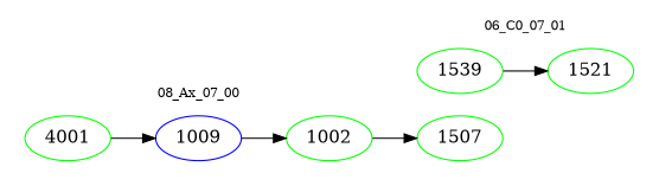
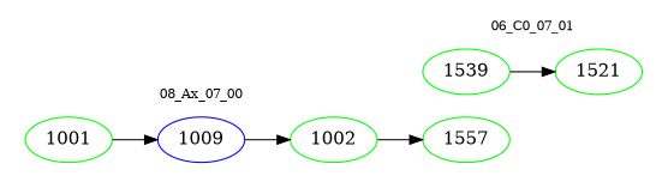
  digraph {
    rankdir=LR
    node [color=green]
    edge [color=black]
-   n1 [label=4001]
+   n1 [label=1001]
    n2 [color=blue label=1009]
    n3 [label=1002]
    n4 [label=1539]
    n5 [label=1521]
-   n6 [label=1507]
+   n6 [label=1557]
    subgraph cluster_1 {
      color=white
      fontsize=10
      label="08_Ax_07_00"
      n1
      n2
      n3
    }
    subgraph cluster_2 {
      color=white
      fontsize=10
      label="06_C0_07_01"
      n4
      n5
      n6
    }
    n1 -> n2
    n2 -> n3
    n3 -> n6
    n4 -> n5
  }
